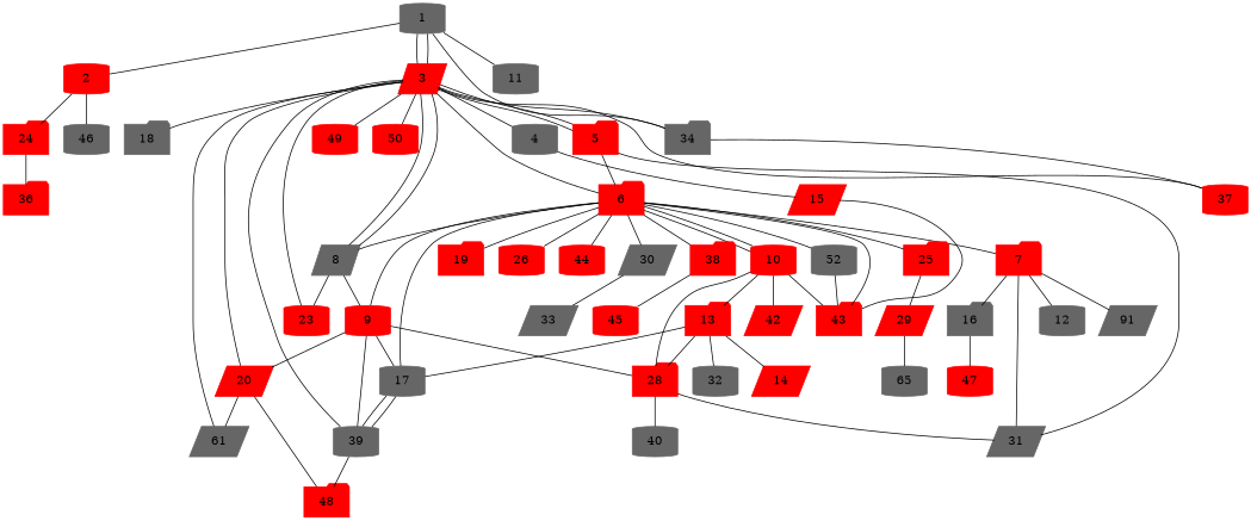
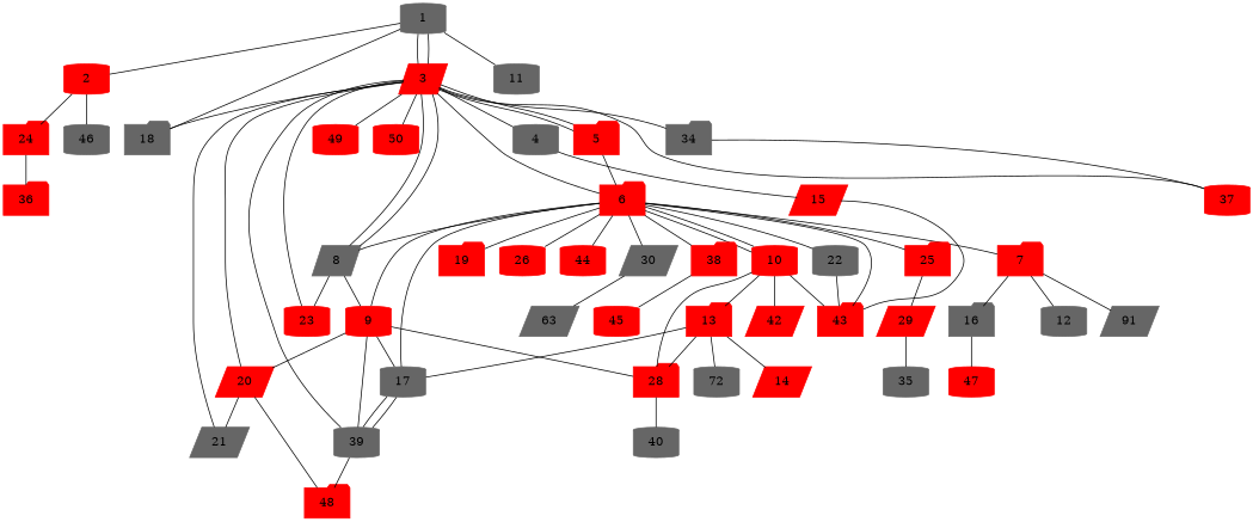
  graph {
    node [color=red shape=cylinder style=filled]
    1 [color=gray40]
    2
    3 [shape=parallelogram]
    11 [color=gray40]
    18 [color=gray40 shape=folder]
    24 [shape=folder]
    46 [color=gray40]
    4 [color=gray40]
    5 [shape=folder]
    6 [shape=folder]
    8 [color=gray40 shape=parallelogram]
    20 [shape=parallelogram]
-   21 [color=gray40 shape=parallelogram label=61]
+   21 [color=gray40 shape=parallelogram]
    23
    34 [color=gray40 shape=folder]
    37
    39 [color=gray40]
    49
    50
    36 [shape=folder]
    15 [shape=parallelogram]
-   31 [color=gray40 shape=parallelogram]
    7 [shape=folder]
    9
    10
    17 [color=gray40]
    19 [shape=folder]
-   22 [color=gray40 label=52]
+   22 [color=gray40]
    25 [shape=folder]
    26
    30 [color=gray40 shape=parallelogram]
    38 [shape=folder]
    43 [shape=folder]
    44
    48 [shape=folder]
    12 [color=gray40]
    16 [color=gray40 shape=folder]
    n38 [color=gray40 label=91 shape=parallelogram]
    28 [shape=folder]
    13 [shape=folder]
    42 [shape=parallelogram]
    29 [shape=parallelogram]
-   33 [color=gray40 shape=parallelogram]
+   33 [color=gray40 shape=parallelogram label=63]
    45
    47
    40 [color=gray40]
    14 [shape=parallelogram]
-   32 [color=gray40]
-   35 [color=gray40 label=65]
+   32 [color=gray40 label=72]
+   35 [color=gray40]
    1 -- 2
    1 -- 3
    1 -- 3
    1 -- 11
-   1 -- 34
+   1 -- 18
    2 -- 24
    2 -- 46
    3 -- 18
    3 -- 4
    3 -- 5
    3 -- 5
    3 -- 6
    3 -- 8
    3 -- 8
    3 -- 20
    3 -- 21
    3 -- 23
    3 -- 34
    3 -- 37
    3 -- 39
    3 -- 49
    3 -- 50
    24 -- 36
    4 -- 15
    5 -- 6
-   5 -- 31
    6 -- 8
    6 -- 7
    6 -- 9
    6 -- 10
    6 -- 10
    6 -- 17
    6 -- 19
    6 -- 22
    6 -- 25
    6 -- 26
    6 -- 30
    6 -- 38
    6 -- 43
    6 -- 44
    8 -- 23
    8 -- 9
    20 -- 21
    20 -- 48
    34 -- 37
    39 -- 48
    15 -- 43
-   7 -- 31
    7 -- 12
    7 -- 16
    7 -- n38
    9 -- 20
    9 -- 39
    9 -- 17
    9 -- 28
    10 -- 43
    10 -- 28
    10 -- 13
    10 -- 42
    17 -- 39
    17 -- 39
    22 -- 43
    25 -- 29
    30 -- 33
    38 -- 45
    16 -- 47
-   28 -- 31
    28 -- 40
    13 -- 17
    13 -- 28
    13 -- 14
    13 -- 32
    29 -- 35
  }
